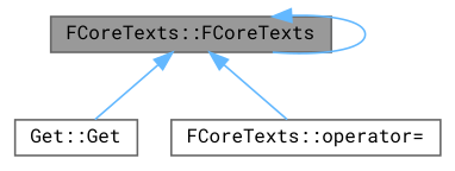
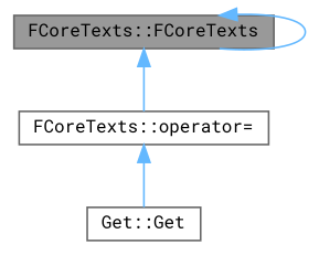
  digraph {
    fontname="Roboto Mono"
    rankdir=TB
    node [color=grey40 fillcolor=white fontname="Roboto Mono" fontsize=10 shape=box style=filled]
    edge [color=steelblue1 dir=back fontname="Roboto Mono" fontsize=10 labelfontname=Helvetica labelfontsize=10 style=solid]
    n1 [color=gray40 fillcolor=grey60 fontcolor=black height=0.2 label="FCoreTexts::FCoreTexts" width=0.4]
    n2 [height=0.2 label="Get::Get" width=0.4]
    n3 [height=0.2 label="FCoreTexts::operator=" width=0.4]
    n1 -> n1
-   n1 -> n2
+   n3 -> n2
    n1 -> n3
  }
